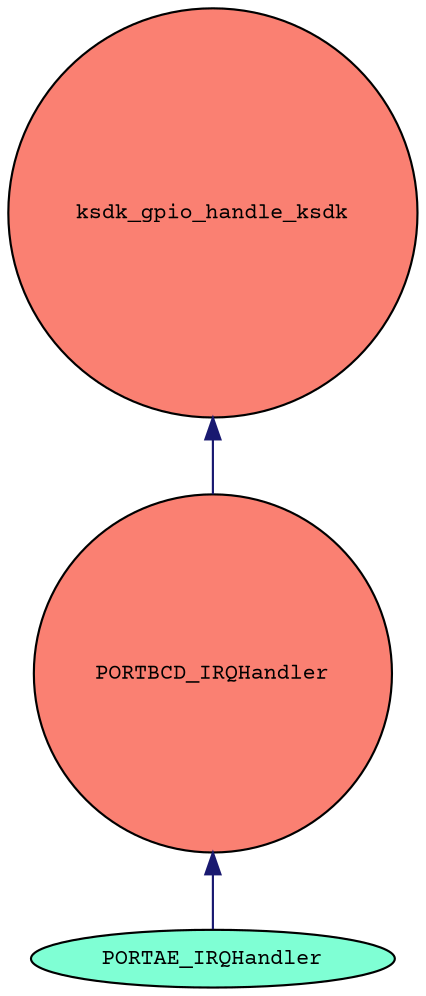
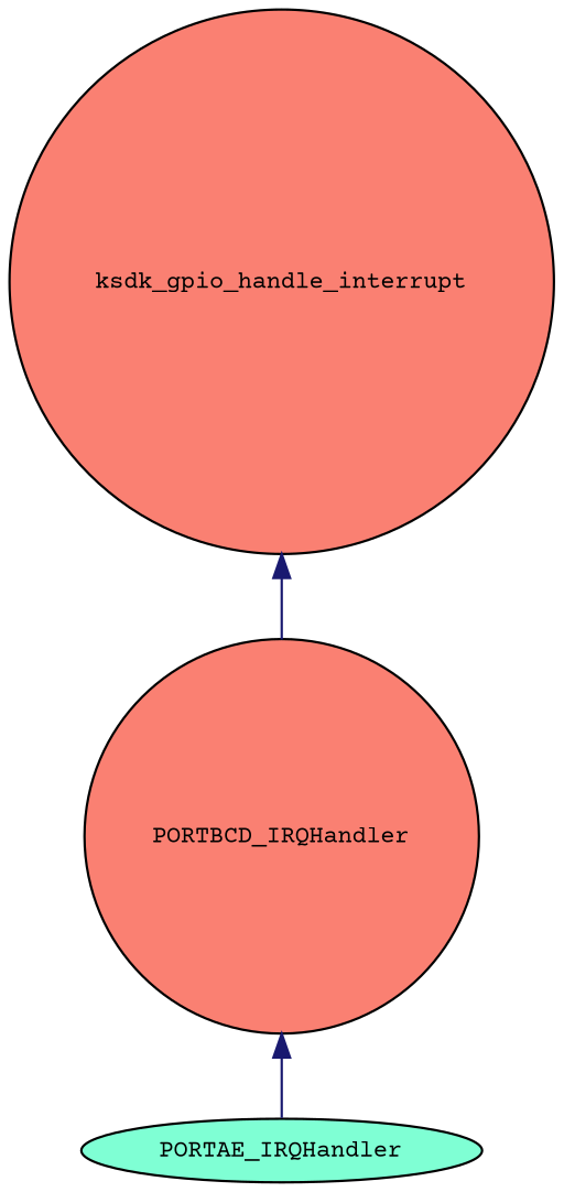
  digraph {
    fontname="Courier Prime"
    rankdir=TB
    node [color=black fillcolor=salmon fontname="Courier Prime" fontsize=10 shape=circle style=filled]
    edge [color=midnightblue dir=back fontname="Courier Prime" fontsize=10 labelfontname=Helvetica labelfontsize=10 style=solid]
-   n1 [fontcolor=black height=0.2 label=ksdk_gpio_handle_ksdk width=0.4]
+   n1 [fontcolor=black height=0.2 label=ksdk_gpio_handle_interrupt width=0.4]
    n2 [height=0.2 label=PORTBCD_IRQHandler width=0.4]
    n3 [fillcolor=aquamarine height=0.2 label=PORTAE_IRQHandler shape=ellipse width=0.4]
    n1 -> n2
    n2 -> n3
  }
